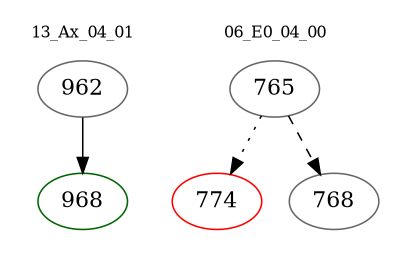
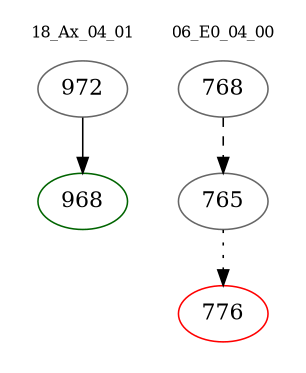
  digraph {
    node [color=gray40]
    edge [color=black]
-   n1 [label=962]
+   n1 [label=972]
    n2 [color=darkgreen label=968]
-   n3 [color=red label=774]
+   n3 [color=red label=776]
    n4 [label=765]
    n5 [label=768]
    subgraph cluster_1 {
      color=white
      fontsize=10
-     label="13_Ax_04_01"
+     label="18_Ax_04_01"
      n1
      n2
    }
    subgraph cluster_2 {
      color=white
      fontsize=10
      label="06_E0_04_00"
      n3
      n4
      n5
    }
    n1 -> n2 [style=solid]
    n4 -> n3 [style=dotted]
-   n4 -> n5 [style=dashed]
+   n5 -> n4 [style=dashed]
  }
